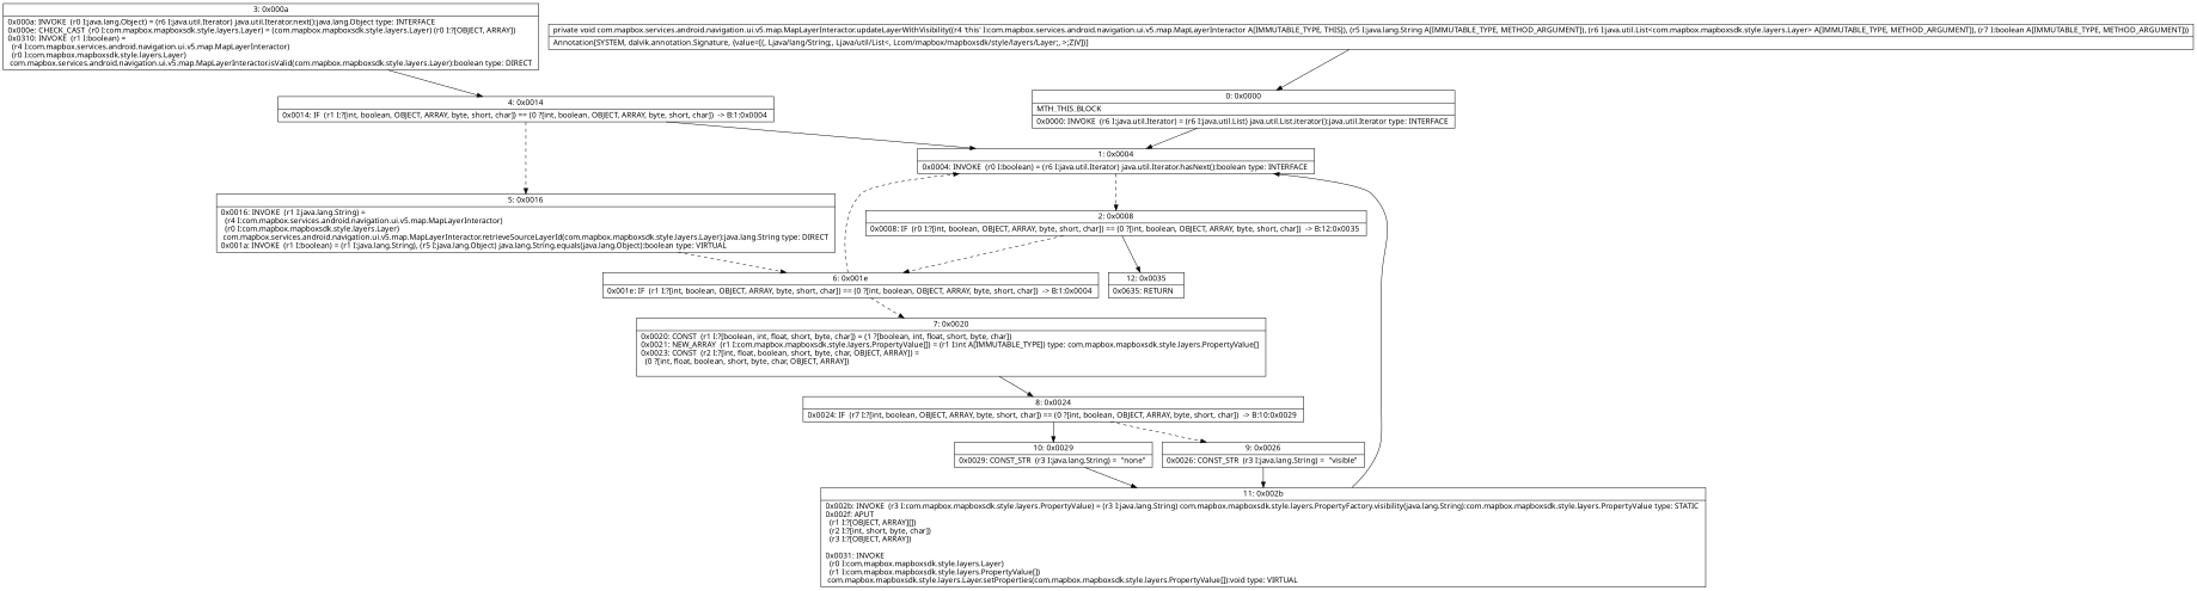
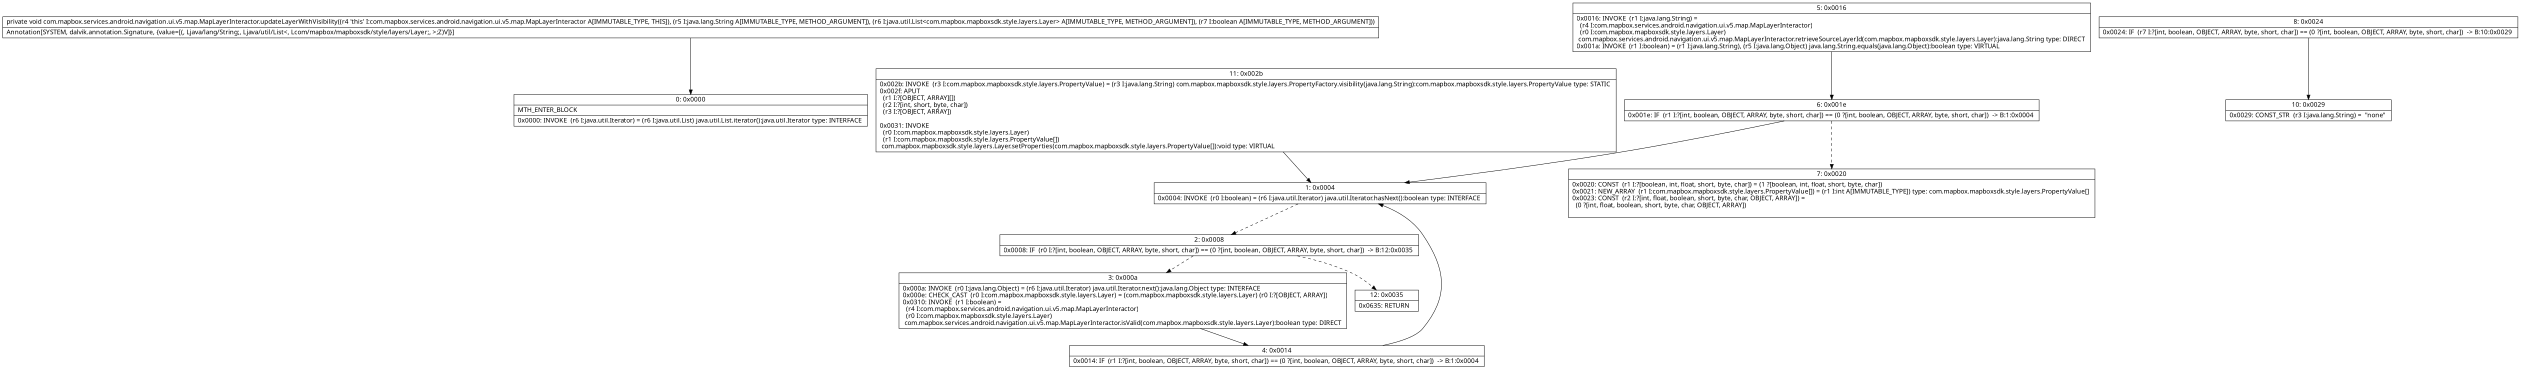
  digraph {
    fontname="Noto Sans"
    node [fontname="Noto Sans" shape=record]
    edge [fontname="Noto Sans"]
-   n1 [label="{0\:\ 0x0000|MTH_THIS_BLOCK\l|0x0000: INVOKE  (r6 I:java.util.Iterator) = (r6 I:java.util.List) java.util.List.iterator():java.util.Iterator type: INTERFACE \l}"]
+   n1 [label="{0\:\ 0x0000|MTH_ENTER_BLOCK\l|0x0000: INVOKE  (r6 I:java.util.Iterator) = (r6 I:java.util.List) java.util.List.iterator():java.util.Iterator type: INTERFACE \l}"]
    n2 [label="{1\:\ 0x0004|0x0004: INVOKE  (r0 I:boolean) = (r6 I:java.util.Iterator) java.util.Iterator.hasNext():boolean type: INTERFACE \l}"]
    n3 [label="{2\:\ 0x0008|0x0008: IF  (r0 I:?[int, boolean, OBJECT, ARRAY, byte, short, char]) == (0 ?[int, boolean, OBJECT, ARRAY, byte, short, char])  \-\> B:12:0x0035 \l}"]
    n4 [label="{3\:\ 0x000a|0x000a: INVOKE  (r0 I:java.lang.Object) = (r6 I:java.util.Iterator) java.util.Iterator.next():java.lang.Object type: INTERFACE \l0x000e: CHECK_CAST  (r0 I:com.mapbox.mapboxsdk.style.layers.Layer) = (com.mapbox.mapboxsdk.style.layers.Layer) (r0 I:?[OBJECT, ARRAY]) \l0x0310: INVOKE  (r1 I:boolean) = \l  (r4 I:com.mapbox.services.android.navigation.ui.v5.map.MapLayerInteractor)\l  (r0 I:com.mapbox.mapboxsdk.style.layers.Layer)\l com.mapbox.services.android.navigation.ui.v5.map.MapLayerInteractor.isValid(com.mapbox.mapboxsdk.style.layers.Layer):boolean type: DIRECT \l}"]
    n5 [label="{12\:\ 0x0035|0x0635: RETURN   \l}"]
    n6 [label="{4\:\ 0x0014|0x0014: IF  (r1 I:?[int, boolean, OBJECT, ARRAY, byte, short, char]) == (0 ?[int, boolean, OBJECT, ARRAY, byte, short, char])  \-\> B:1:0x0004 \l}"]
    n7 [label="{5\:\ 0x0016|0x0016: INVOKE  (r1 I:java.lang.String) = \l  (r4 I:com.mapbox.services.android.navigation.ui.v5.map.MapLayerInteractor)\l  (r0 I:com.mapbox.mapboxsdk.style.layers.Layer)\l com.mapbox.services.android.navigation.ui.v5.map.MapLayerInteractor.retrieveSourceLayerId(com.mapbox.mapboxsdk.style.layers.Layer):java.lang.String type: DIRECT \l0x001a: INVOKE  (r1 I:boolean) = (r1 I:java.lang.String), (r5 I:java.lang.Object) java.lang.String.equals(java.lang.Object):boolean type: VIRTUAL \l}"]
    n8 [label="{6\:\ 0x001e|0x001e: IF  (r1 I:?[int, boolean, OBJECT, ARRAY, byte, short, char]) == (0 ?[int, boolean, OBJECT, ARRAY, byte, short, char])  \-\> B:1:0x0004 \l}"]
    n9 [label="{7\:\ 0x0020|0x0020: CONST  (r1 I:?[boolean, int, float, short, byte, char]) = (1 ?[boolean, int, float, short, byte, char]) \l0x0021: NEW_ARRAY  (r1 I:com.mapbox.mapboxsdk.style.layers.PropertyValue[]) = (r1 I:int A[IMMUTABLE_TYPE]) type: com.mapbox.mapboxsdk.style.layers.PropertyValue[] \l0x0023: CONST  (r2 I:?[int, float, boolean, short, byte, char, OBJECT, ARRAY]) = \l  (0 ?[int, float, boolean, short, byte, char, OBJECT, ARRAY])\l \l}"]
    n10 [label="{8\:\ 0x0024|0x0024: IF  (r7 I:?[int, boolean, OBJECT, ARRAY, byte, short, char]) == (0 ?[int, boolean, OBJECT, ARRAY, byte, short, char])  \-\> B:10:0x0029 \l}"]
-   n11 [label="{9\:\ 0x0026|0x0026: CONST_STR  (r3 I:java.lang.String) =  \"visible\" \l}"]
    n12 [label="{10\:\ 0x0029|0x0029: CONST_STR  (r3 I:java.lang.String) =  \"none\" \l}"]
    n13 [label="{11\:\ 0x002b|0x002b: INVOKE  (r3 I:com.mapbox.mapboxsdk.style.layers.PropertyValue) = (r3 I:java.lang.String) com.mapbox.mapboxsdk.style.layers.PropertyFactory.visibility(java.lang.String):com.mapbox.mapboxsdk.style.layers.PropertyValue type: STATIC \l0x002f: APUT  \l  (r1 I:?[OBJECT, ARRAY][])\l  (r2 I:?[int, short, byte, char])\l  (r3 I:?[OBJECT, ARRAY])\l \l0x0031: INVOKE  \l  (r0 I:com.mapbox.mapboxsdk.style.layers.Layer)\l  (r1 I:com.mapbox.mapboxsdk.style.layers.PropertyValue[])\l com.mapbox.mapboxsdk.style.layers.Layer.setProperties(com.mapbox.mapboxsdk.style.layers.PropertyValue[]):void type: VIRTUAL \l}"]
    n14 [label="{private void com.mapbox.services.android.navigation.ui.v5.map.MapLayerInteractor.updateLayerWithVisibility((r4 'this' I:com.mapbox.services.android.navigation.ui.v5.map.MapLayerInteractor A[IMMUTABLE_TYPE, THIS]), (r5 I:java.lang.String A[IMMUTABLE_TYPE, METHOD_ARGUMENT]), (r6 I:java.util.List\<com.mapbox.mapboxsdk.style.layers.Layer\> A[IMMUTABLE_TYPE, METHOD_ARGUMENT]), (r7 I:boolean A[IMMUTABLE_TYPE, METHOD_ARGUMENT]))  | Annotation[SYSTEM, dalvik.annotation.Signature, \{value=[(, Ljava\/lang\/String;, Ljava\/util\/List\<, Lcom\/mapbox\/mapboxsdk\/style\/layers\/Layer;, \>;Z)V]\}]\l}"]
-   n1 -> n2
    n2 -> n3 [style=dashed]
-   n3 -> n8 [style=dashed]
-   n3 -> n5
+   n3 -> n4 [style=dashed]
+   n3 -> n5 [style=dashed]
    n4 -> n6
    n6 -> n2
-   n6 -> n7 [style=dashed]
-   n7 -> n8 [style=dashed]
-   n8 -> n2 [style=dashed]
+   n7 -> n8
+   n8 -> n2
    n8 -> n9 [style=dashed]
-   n9 -> n10
-   n10 -> n11 [style=dashed]
    n10 -> n12
-   n11 -> n13
-   n12 -> n13
    n13 -> n2
    n14 -> n1
  }
